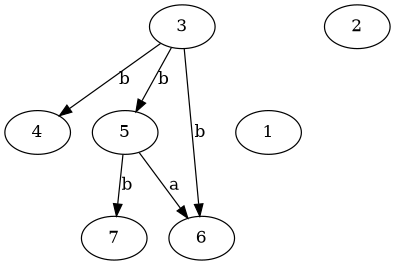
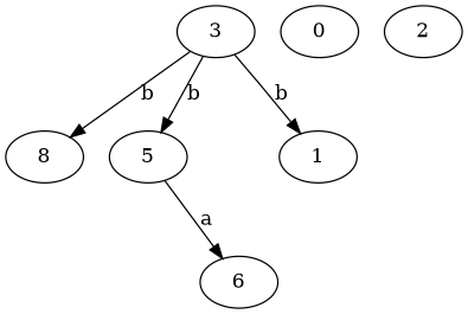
  strict digraph {
    fontname="DejaVu Serif"
    node [fontname="DejaVu Serif"]
    edge [fontname="DejaVu Serif"]
    3
-   4
+   4 [label=8]
    5
    6
-   7
+   0
    1
    2
    3 -> 4 [label=b]
    3 -> 5 [label=b]
-   3 -> 6 [label=b]
+   3 -> 1 [label=b]
    5 -> 6 [label=a]
-   5 -> 7 [label=b]
  }
